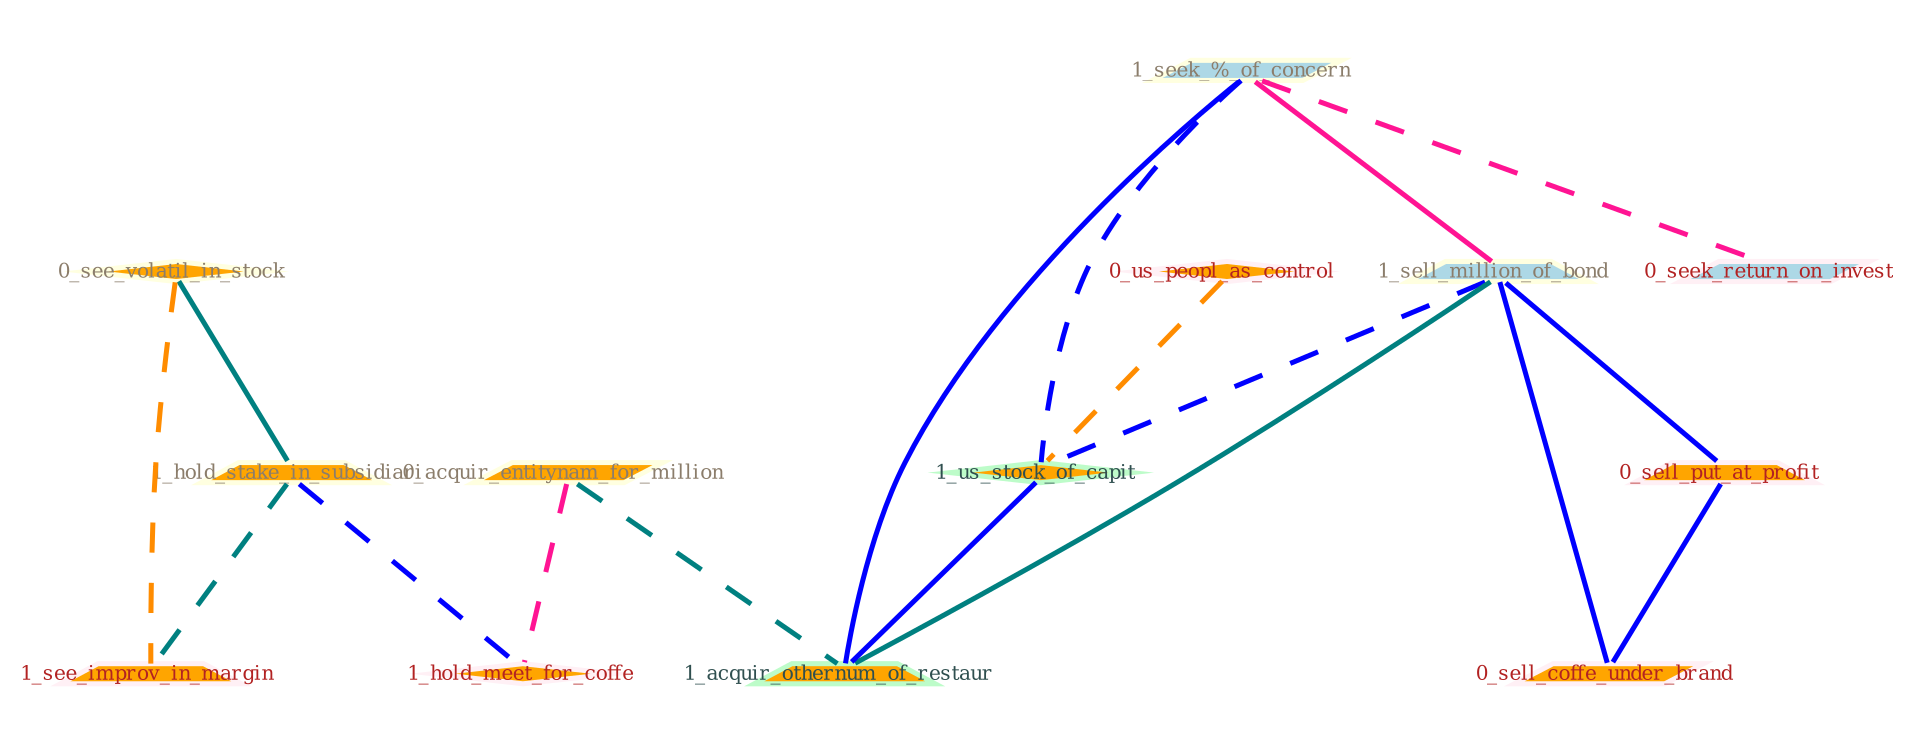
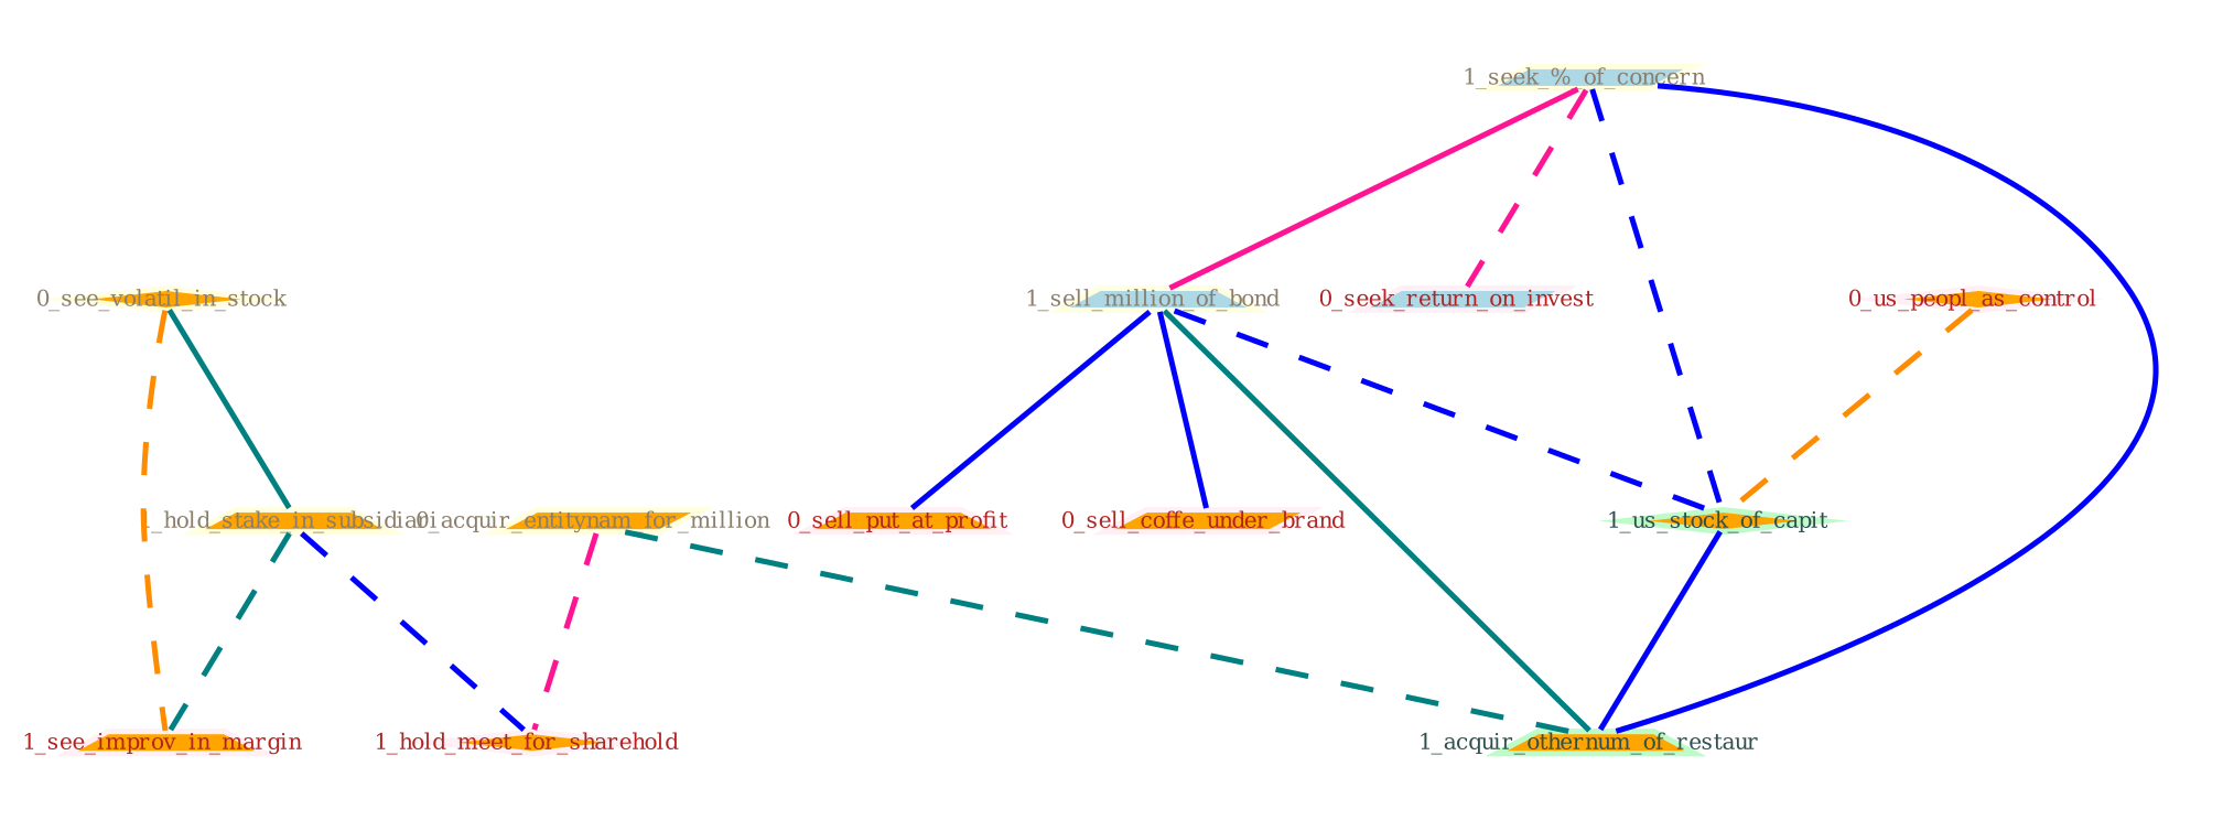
  graph {
    node [color="#fff0f5" fillcolor=orange fixedsize=true fontcolor="#b22222" fontsize=4 shape=trapezium style=filled]
    edge [color=blue style=dashed w=1]
    "0_see_volatil_in_stock " [color="#ffffe0" fontcolor="#8b7d6b" height=.06 shape=diamond width=.5]
    "1_seek_%_of_concern " [color="#ffffe0" fillcolor=lightblue fontcolor="#8b7d6b" height=.06 shape=parallelogram width=.5]
    "1_sell_million_of_bond " [color="#ffffe0" fillcolor=lightblue fontcolor="#8b7d6b" height=.06 width=.5]
    "1_hold_stake_in_subsidiari " [color="#ffffe0" fontcolor="#8b7d6b" height=.06 width=.5]
    "0_acquir_entitynam_for_million " [color="#ffffe0" fontcolor="#8b7d6b" height=.06 shape=parallelogram width=.5]
    "0_us_peopl_as_control " [height=.06 shape=diamond width=.5]
    "0_sell_put_at_profit " [height=.06 width=.5]
    "0_seek_return_on_invest " [fillcolor=lightblue height=.06 shape=parallelogram width=.5]
    "1_see_improv_in_margin " [height=.06 width=.5]
    "0_sell_coffe_under_brand " [height=.06 shape=parallelogram width=.5]
-   "1_hold_meet_for_sharehold " [height=.06 shape=diamond width=.5 label="1_hold_meet_for_coffe"]
+   "1_hold_meet_for_sharehold " [height=.06 shape=diamond width=.5]
    "1_us_stock_of_capit " [color="#BDFCC9" fontcolor="#2f4f4f" height=.06 shape=diamond width=.5]
    "1_acquir_othernum_of_restaur " [color="#BDFCC9" fontcolor="#2f4f4f" height=.06 width=.5]
    subgraph sub_1 {
      "0_see_volatil_in_stock "
      "1_seek_%_of_concern "
      "1_sell_million_of_bond "
      "1_hold_stake_in_subsidiari "
      "0_acquir_entitynam_for_million "
    }
    subgraph sub_2 {
      "0_us_peopl_as_control "
      "0_sell_put_at_profit "
      "0_seek_return_on_invest "
      "1_see_improv_in_margin "
      "0_sell_coffe_under_brand "
      "1_hold_meet_for_sharehold "
    }
    "0_see_volatil_in_stock " -- "1_hold_stake_in_subsidiari " [color=teal style=solid]
    "0_see_volatil_in_stock " -- "1_see_improv_in_margin " [color=darkorange w=2]
    "1_seek_%_of_concern " -- "1_sell_million_of_bond " [color=deeppink style=solid]
    "1_seek_%_of_concern " -- "0_seek_return_on_invest " [color=deeppink]
    "1_seek_%_of_concern " -- "1_us_stock_of_capit "
    "1_seek_%_of_concern " -- "1_acquir_othernum_of_restaur " [style=solid]
    "1_sell_million_of_bond " -- "0_sell_put_at_profit " [style=solid]
    "1_sell_million_of_bond " -- "0_sell_coffe_under_brand " [style=solid]
    "1_sell_million_of_bond " -- "1_us_stock_of_capit "
    "1_sell_million_of_bond " -- "1_acquir_othernum_of_restaur " [color=teal style=solid]
    "1_hold_stake_in_subsidiari " -- "1_see_improv_in_margin " [color=teal]
    "1_hold_stake_in_subsidiari " -- "1_hold_meet_for_sharehold "
    "0_acquir_entitynam_for_million " -- "1_hold_meet_for_sharehold " [color=deeppink]
    "0_acquir_entitynam_for_million " -- "1_acquir_othernum_of_restaur " [color=teal]
    "0_us_peopl_as_control " -- "1_us_stock_of_capit " [color=darkorange]
-   "0_sell_put_at_profit " -- "0_sell_coffe_under_brand " [style=solid]
    "1_us_stock_of_capit " -- "1_acquir_othernum_of_restaur " [style=solid]
  }
